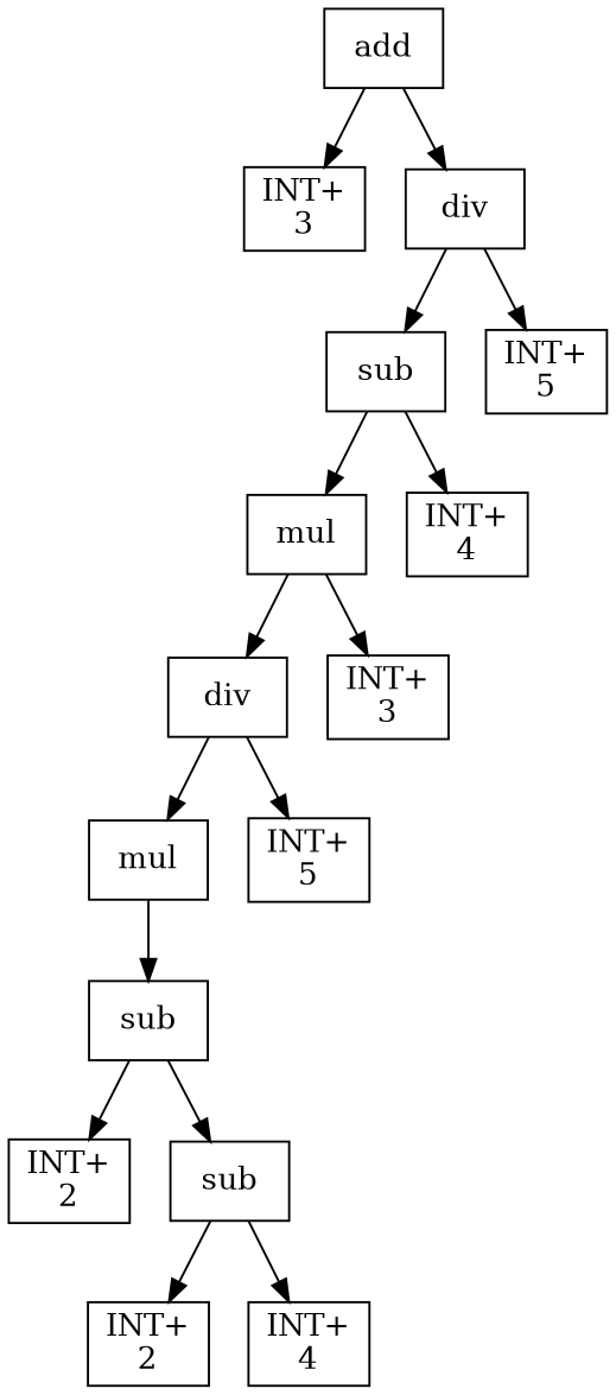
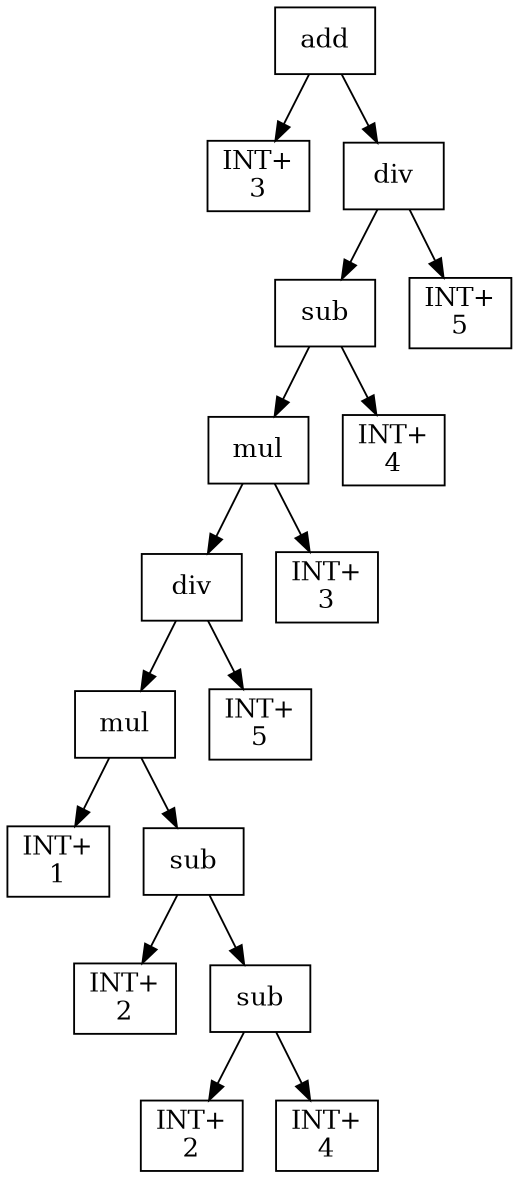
  digraph {
    node [shape=box]
    n1 [label=add]
    n2 [label="INT+\n3"]
    n3 [label=div]
    n4 [label=sub]
    n5 [label="INT+\n5"]
    n6 [label=mul]
    n7 [label="INT+\n4"]
    n8 [label=div]
    n9 [label="INT+\n3"]
    n10 [label=mul]
    n11 [label="INT+\n5"]
+   n12 [label="INT+\n1"]
    n13 [label=sub]
    n14 [label="INT+\n2"]
    n15 [label=sub]
    n16 [label="INT+\n2"]
    n17 [label="INT+\n4"]
    n1 -> n2
    n1 -> n3
    n3 -> n4
    n3 -> n5
    n4 -> n6
    n4 -> n7
    n6 -> n8
    n6 -> n9
    n8 -> n10
    n8 -> n11
+   n10 -> n12
    n10 -> n13
    n13 -> n14
    n13 -> n15
    n15 -> n16
    n15 -> n17
  }
